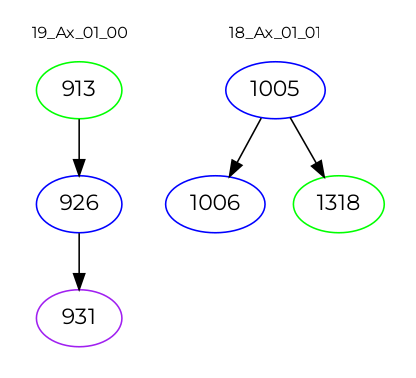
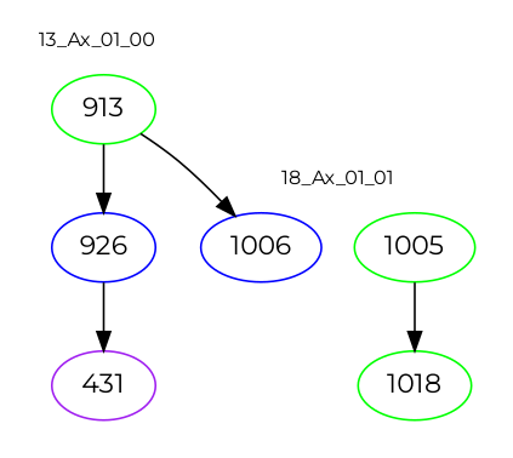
  digraph {
    fontname=Montserrat
    node [color=blue fontname=Montserrat]
    edge [color=black fontname=Montserrat]
    n1 [label=926]
    n2 [color=green label=913]
-   n3 [color=purple label=931]
-   n4 [label=1005]
+   n3 [color=purple label=431]
+   n4 [color=green label=1005]
    n5 [label=1006]
-   n6 [color=green label=1318]
+   n6 [color=green label=1018]
    subgraph cluster_1 {
      color=white
      fontsize=10
-     label="19_Ax_01_00"
+     label="13_Ax_01_00"
      n1
      n2
      n3
    }
    subgraph cluster_2 {
      color=white
      fontsize=10
      label="18_Ax_01_01"
      n4
      n5
      n6
    }
    n1 -> n3
    n2 -> n1
-   n4 -> n5
+   n2 -> n5
    n4 -> n6
  }
